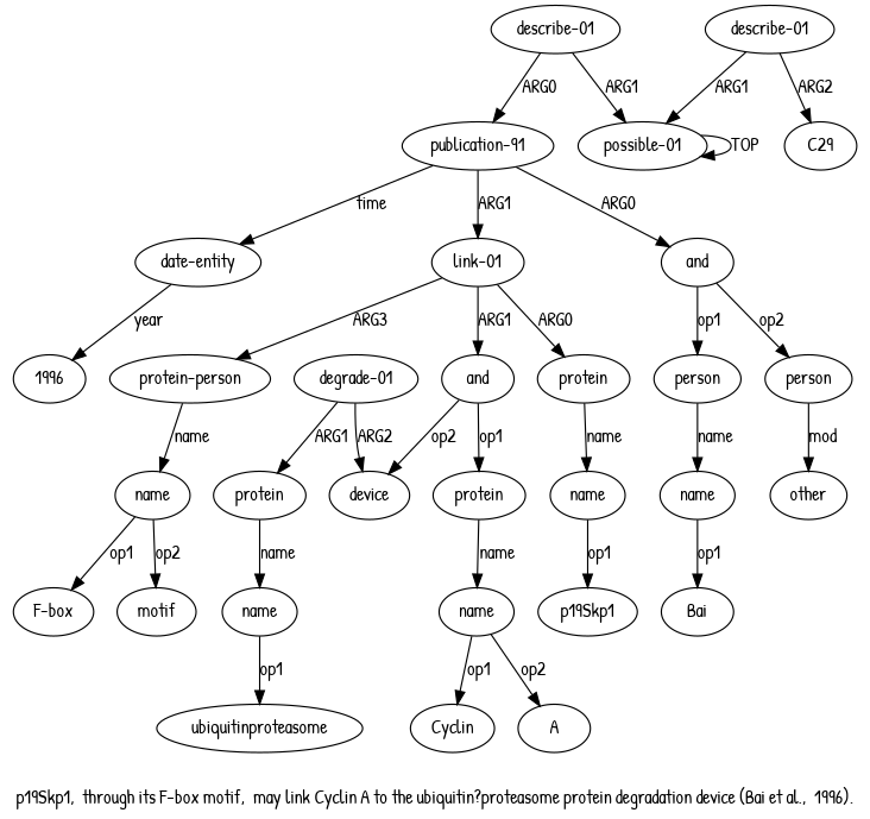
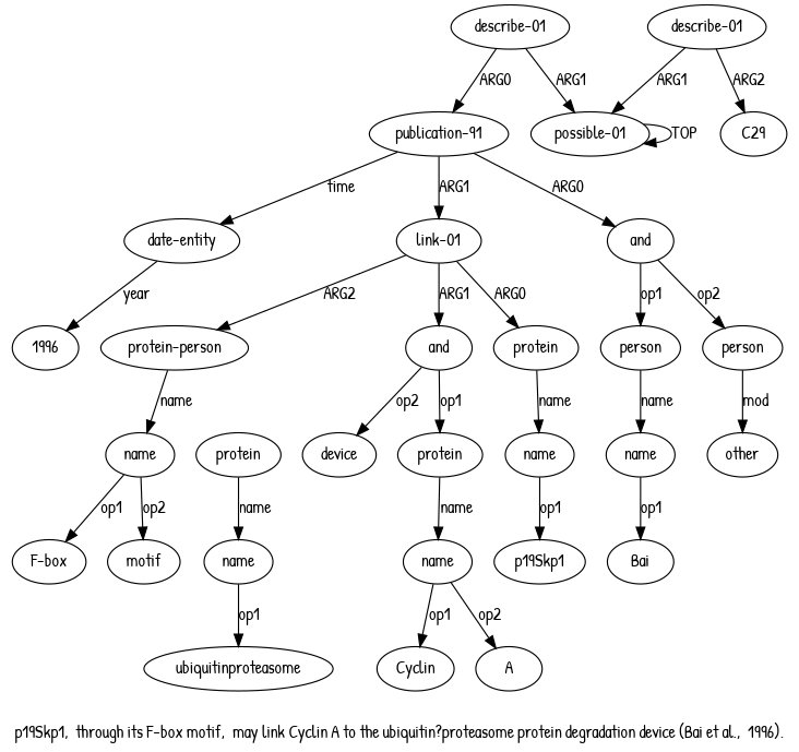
  digraph {
    fontname="Patrick Hand"
    label="p19Skp1,  through its F-box motif,  may link Cyclin A to the ubiquitin?proteasome protein degradation device (Bai et al.,  1996)."
    node [color=black fontname="Patrick Hand" gold_ind=-1 gold_label=name test_ind=-1 test_label=name]
    edge [color=black fontname="Patrick Hand" gold_label=op1 test_label=op1]
    n1 [gold_ind=20 gold_label="date-entity" label="date-entity" test_ind=20 test_label="date-entity"]
    n2 [gold_label=1996 label=1996 test_label=1996]
    n3 [gold_ind=21 gold_label="describe-01" label="describe-01" test_ind=21 test_label="describe-01"]
    n4 [gold_ind=22 gold_label=C29 label=C29 test_ind=22 test_label=C29]
    n5 [gold_ind=0 gold_label="possible-01" label="possible-01" test_ind=0 test_label="possible-01"]
    n6 [gold_ind=1 gold_label="link-01" label="link-01" test_ind=1 test_label="link-01"]
    n7 [gold_ind=11 gold_label="protein-segment" label="protein-person" test_ind=11 test_label="protein-segment"]
    n8 [gold_ind=2 gold_label=protein label=protein test_ind=2 test_label=protein]
    n9 [gold_ind=4 gold_label=and label=and test_ind=4 test_label=and]
    n10 [gold_label=A label=A test_label=A]
    n11 [gold_label=Cyclin label=Cyclin test_label=Cyclin]
    n12 [gold_label="F-box" label="F-box" test_label="F-box"]
    n13 [gold_label=p19Skp1 label=p19Skp1 test_label=p19Skp1]
    n14 [gold_ind=15 gold_label=and label=and test_ind=15 test_label=and]
    n15 [gold_ind=16 gold_label=person label=person test_ind=16 test_label=person]
    n16 [gold_ind=18 gold_label=person label=person test_ind=18 test_label=person]
    n17 [gold_ind=17 label=name test_ind=17]
    n18 [gold_ind=19 gold_label=other label=other test_ind=19 test_label=other]
    n19 [gold_label=Bai label=Bai test_label=Bai]
    n20 [gold_ind=14 gold_label="publication-91" label="publication-91" test_ind=14 test_label="publication-91"]
    n21 [gold_ind=12 label=name test_ind=12]
    n22 [gold_label=motif label=motif test_label=motif]
    n23 [gold_ind=10 label=name test_ind=10]
    n24 [gold_label=ubiquitinproteasome label=ubiquitinproteasome test_label=ubiquitinproteasome]
    n25 [gold_ind=13 gold_label="describe-01" label="describe-01" test_ind=13 test_label="describe-01"]
    n26 [gold_ind=3 label=name test_ind=3]
    n27 [gold_ind=5 gold_label=protein label=protein test_ind=5 test_label=protein]
    n28 [gold_ind=7 gold_label=device label=device test_ind=7 test_label=device]
    n29 [gold_ind=6 label=name test_ind=6]
    n30 [gold_ind=9 gold_label=protein label=protein test_ind=9 test_label=protein]
-   n31 [gold_ind=8 gold_label="degrade-01" label="degrade-01" test_ind=8 test_label="degrade-01"]
    n1 -> n2 [gold_label=year label=year test_label=year]
    n3 -> n4 [gold_label=ARG2 label=ARG2 test_label=ARG2]
    n3 -> n5 [gold_label=ARG1 label=ARG1 test_label=ARG1]
    n5 -> n5 [gold_label=TOP label=TOP test_label=TOP]
-   n6 -> n7 [gold_label=ARG2 label=ARG3 test_label=ARG2]
+   n6 -> n7 [gold_label=ARG2 label=ARG2 test_label=ARG2]
    n6 -> n8 [gold_label=ARG0 label=ARG0 test_label=ARG0]
    n6 -> n9 [gold_label=ARG1 label=ARG1 test_label=ARG1]
    n7 -> n21 [gold_label=name label=name test_label=name]
    n8 -> n26 [gold_label=name label=name test_label=name]
    n9 -> n27 [label=op1]
    n9 -> n28 [gold_label=op2 label=op2 test_label=op2]
    n14 -> n15 [label=op1]
    n14 -> n16 [gold_label=op2 label=op2 test_label=op2]
    n15 -> n17 [gold_label=name label=name test_label=name]
    n16 -> n18 [gold_label=mod label=mod test_label=mod]
    n17 -> n19 [label=op1]
    n20 -> n1 [gold_label=time label=time test_label=time]
    n20 -> n6 [gold_label=ARG1 label=ARG1 test_label=ARG1]
    n20 -> n14 [gold_label=ARG0 label=ARG0 test_label=ARG0]
    n21 -> n12 [label=op1]
    n21 -> n22 [gold_label=op2 label=op2 test_label=op2]
    n23 -> n24 [label=op1]
    n25 -> n5 [gold_label=ARG1 label=ARG1 test_label=ARG1]
    n25 -> n20 [gold_label=ARG0 label=ARG0 test_label=ARG0]
    n26 -> n13 [label=op1]
    n27 -> n29 [gold_label=name label=name test_label=name]
    n29 -> n10 [gold_label=op2 label=op2 test_label=op2]
    n29 -> n11 [label=op1]
    n30 -> n23 [gold_label=name label=name test_label=name]
-   n31 -> n28 [gold_label=ARG2 label=ARG2 test_label=ARG2]
-   n31 -> n30 [gold_label=ARG1 label=ARG1 test_label=ARG1]
  }
